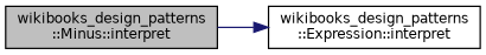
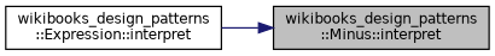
  digraph {
    rankdir=LR
    node [color=black fontname=Helvetica fontsize=10 shape=record style=filled]
    n1 [fillcolor=grey75 fontcolor=black height=0.2 label="wikibooks_design_patterns\l::Minus::interpret" width=0.4]
    n2 [fillcolor=white height=0.2 label="wikibooks_design_patterns\l::Expression::interpret" width=0.4]
-   n1 -> n2 [color=midnightblue fontname=Helvetica fontsize=10 labelfontname=Helvetica labelfontsize=10 style=solid]
+   n2 -> n1 [color=midnightblue fontname=Helvetica fontsize=10 labelfontname=Helvetica labelfontsize=10 style=solid]
  }
